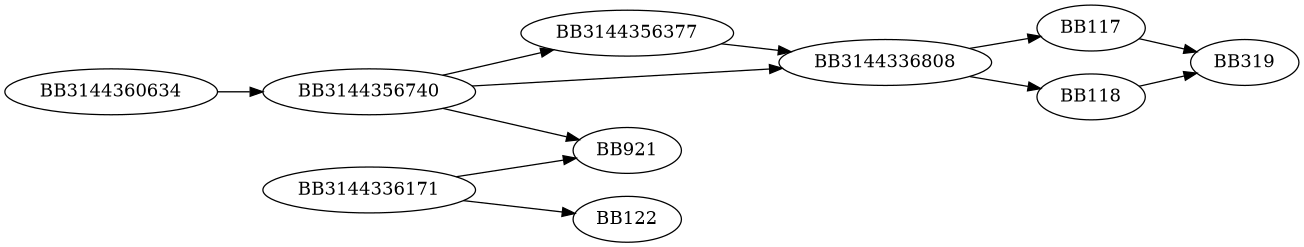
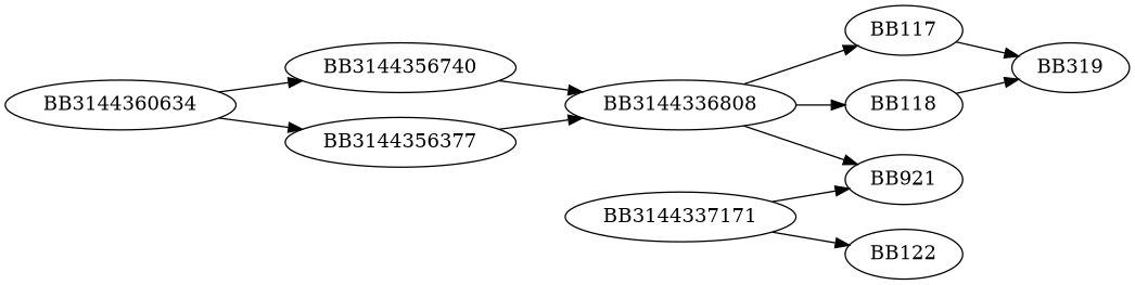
  digraph {
    rankdir=LR
    BB3144360634
    BB3144356740
    BB3144356377
    n4 [label=BB921]
    BB3144336808
-   BB3144337171 [label=BB3144336171]
+   BB3144337171
    BB122
    BB117
    BB118
    n10 [label=BB319]
    BB3144360634 -> BB3144356740
-   BB3144356740 -> BB3144356377
-   BB3144356740 -> n4
+   BB3144360634 -> BB3144356377
+   BB3144336808 -> n4
    BB3144356740 -> BB3144336808
    BB3144356377 -> BB3144336808
    BB3144336808 -> BB117
    BB3144336808 -> BB118
    BB3144337171 -> n4
    BB3144337171 -> BB122
    BB117 -> n10
    BB118 -> n10
  }
